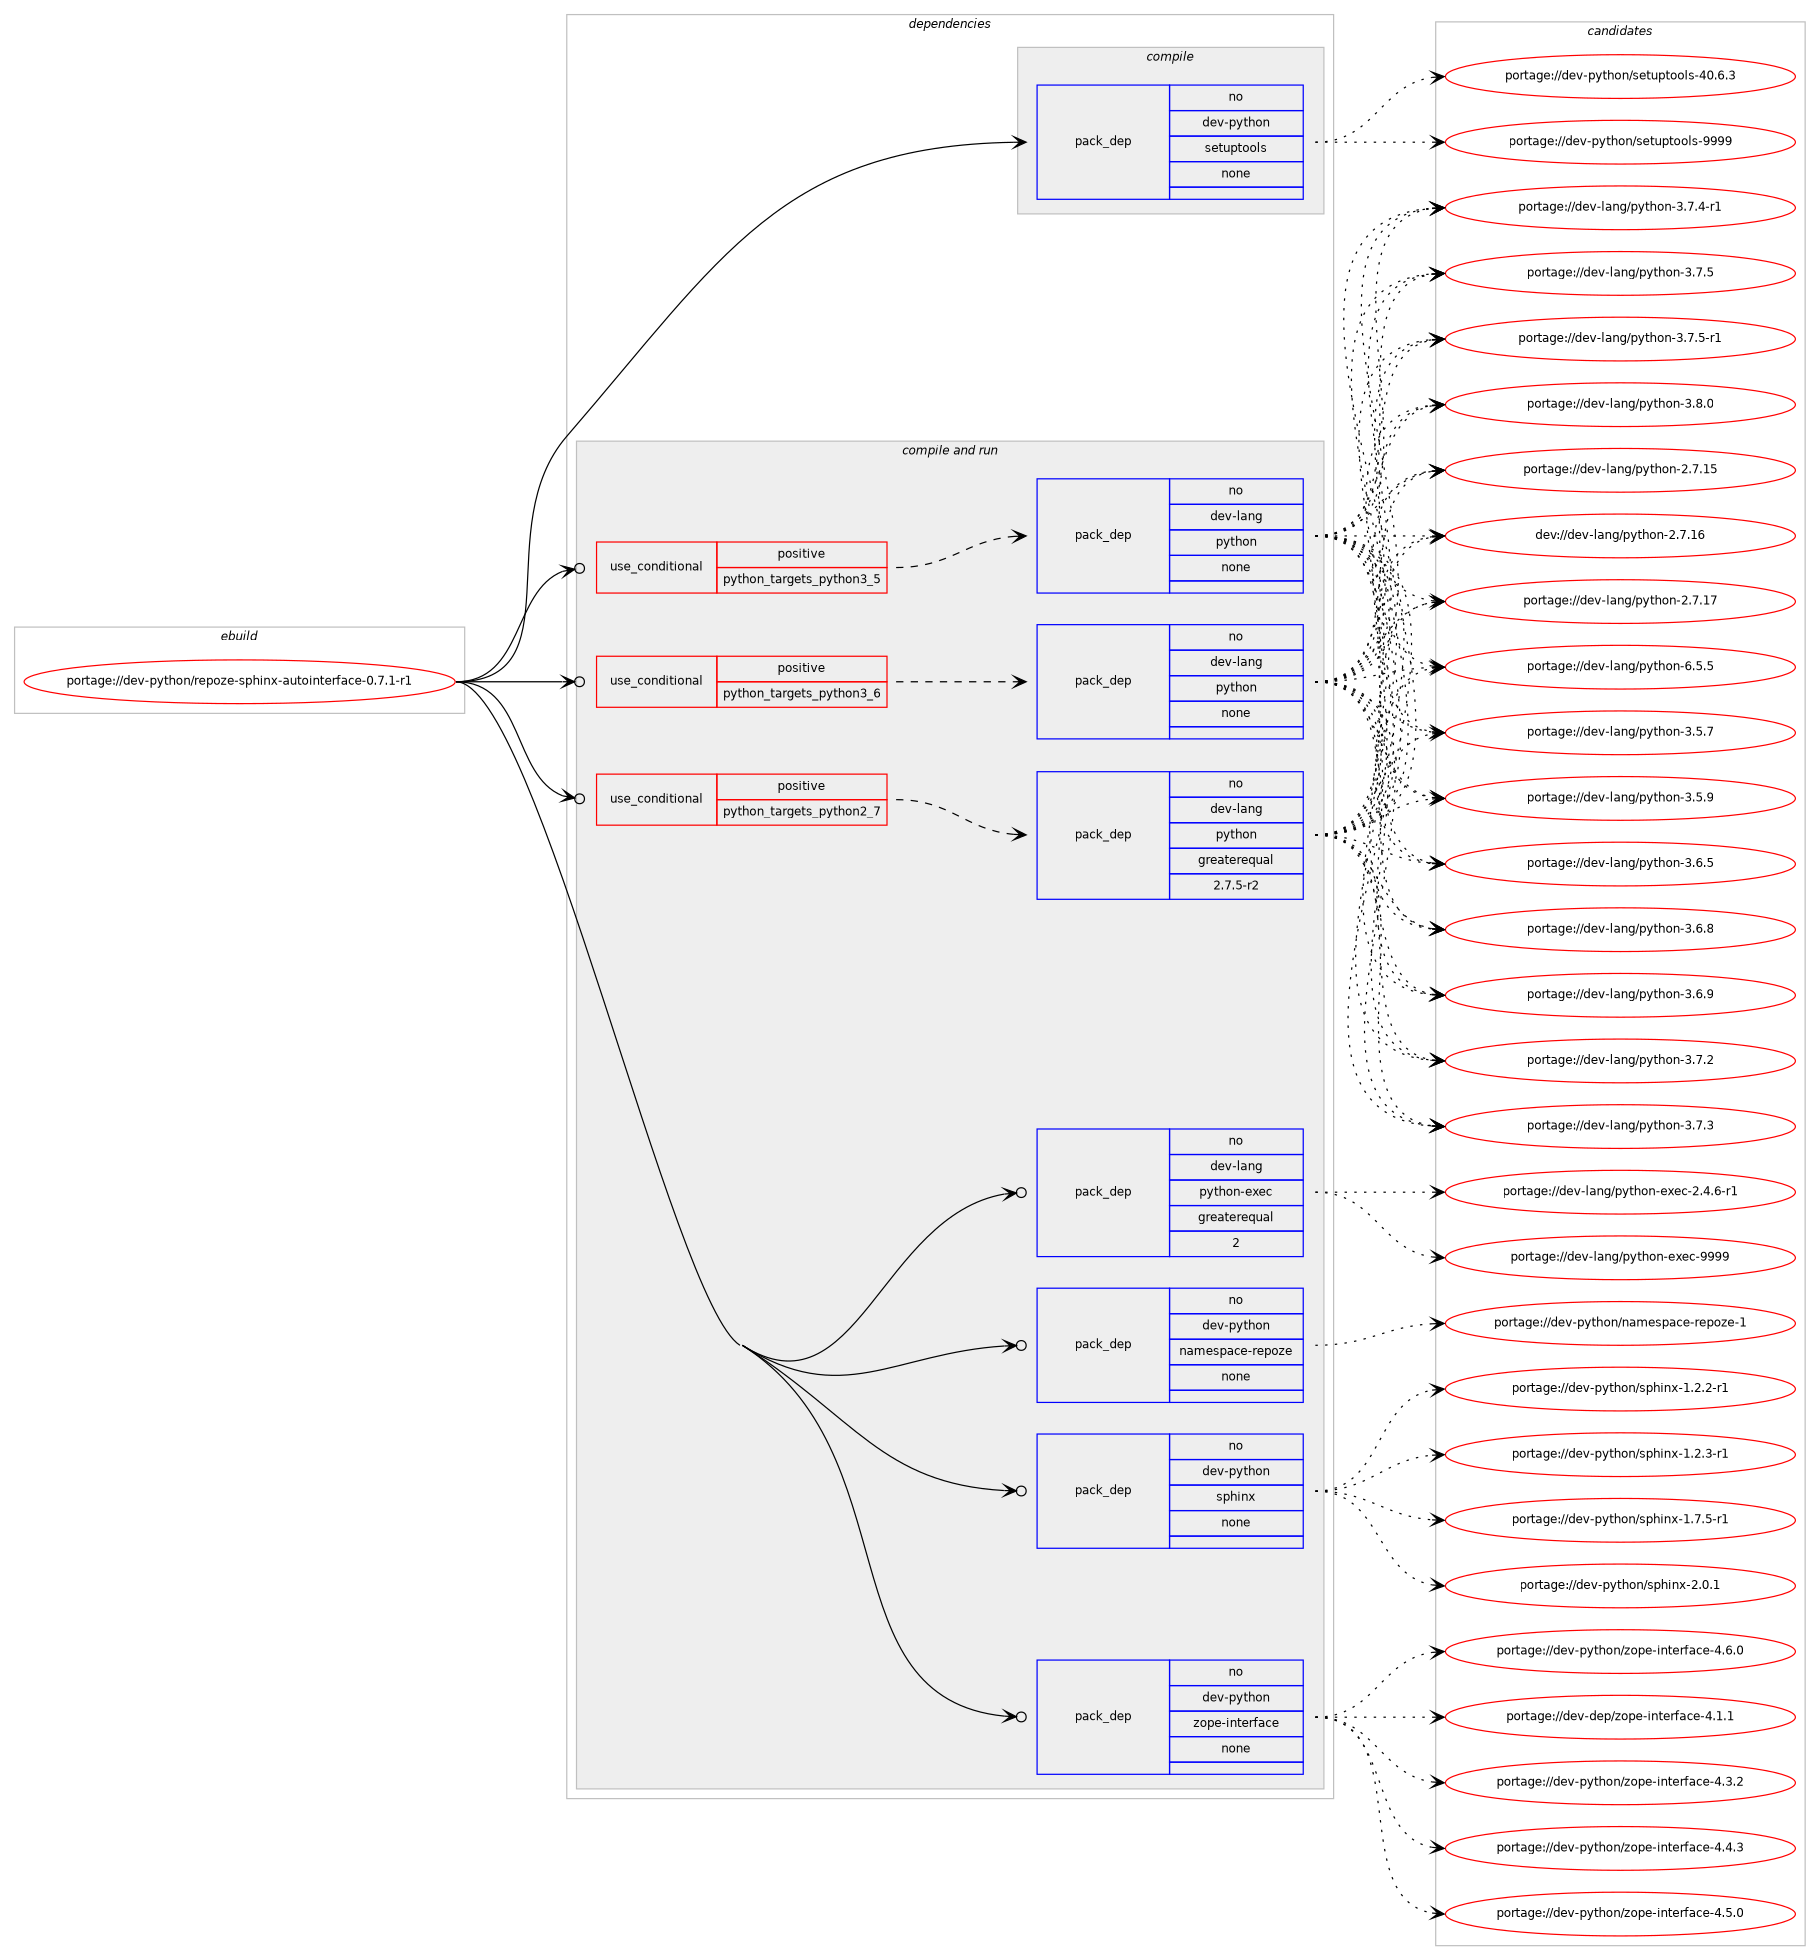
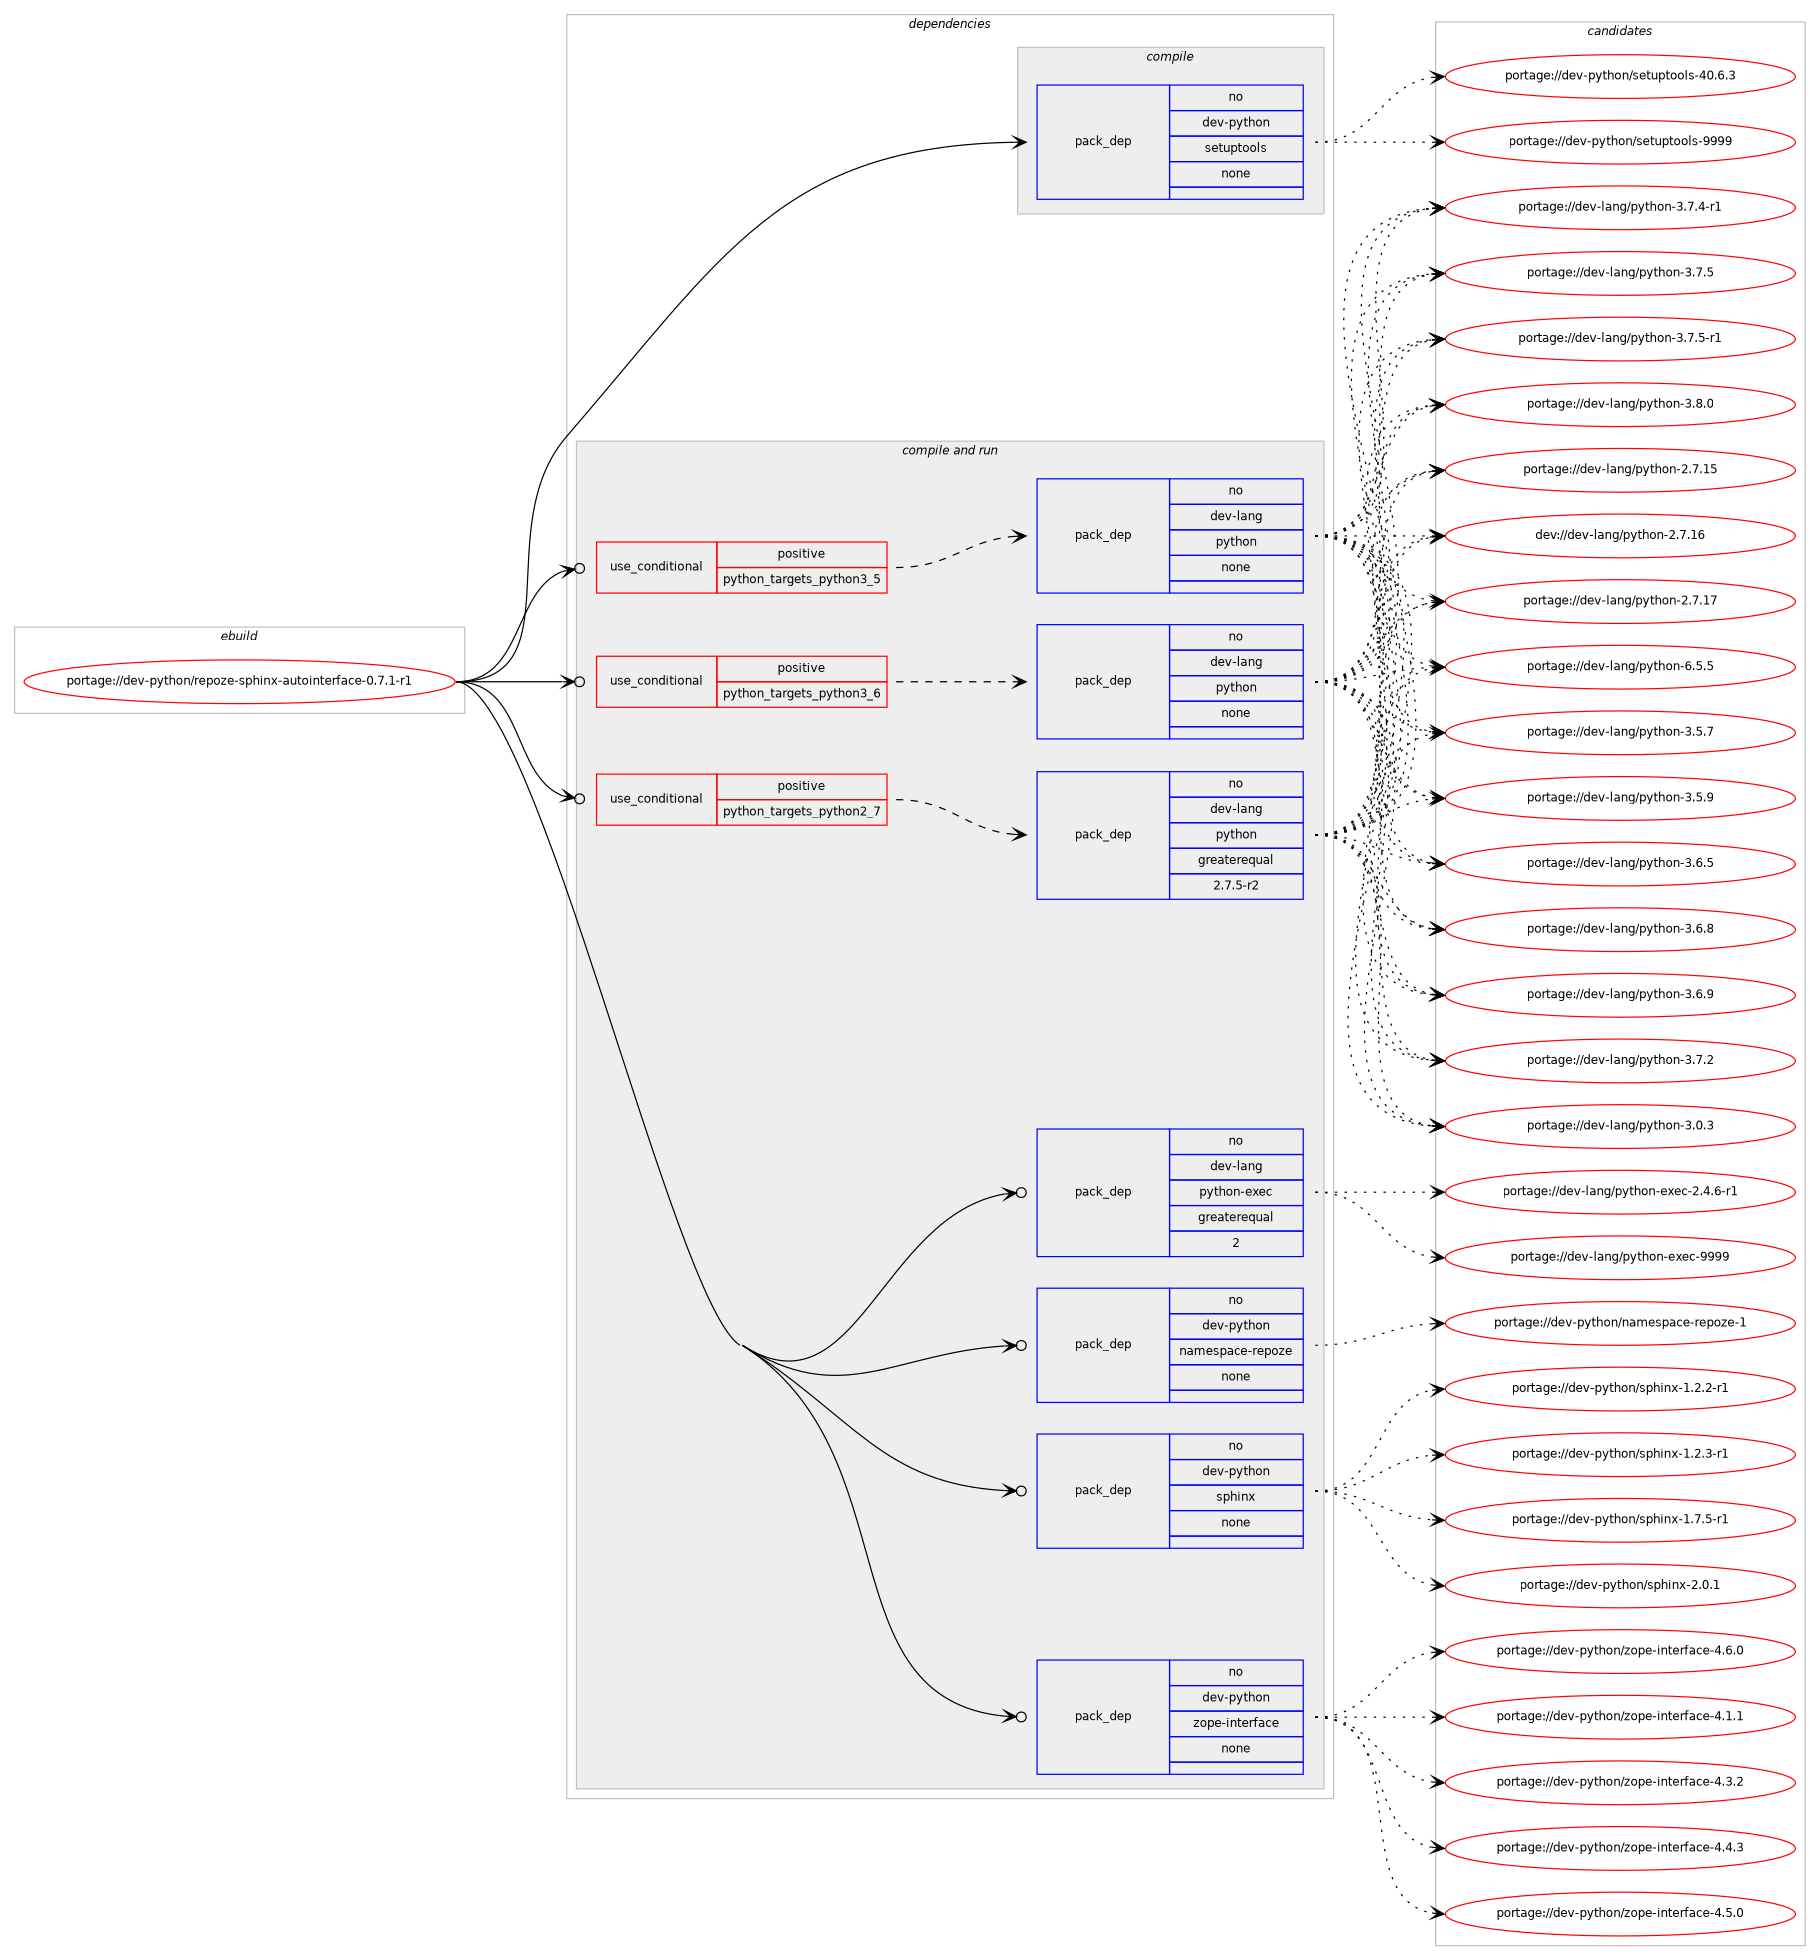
  digraph {
    compound=true
    concentrate=true
    fontname=Helvetica
    fontsize=10
    newrank=true
    rankdir=LR
    ranksep=1.5
    node [color=red fontname=Helvetica fontsize=10]
    edge [arrowhead=vee headport=w style=dotted tailport=e weight=100]
    n1 [label="portage://dev-python/repoze-sphinx-autointerface-0.7.1-r1" width=4]
    n2 [color=blue label=<<TABLE BORDER="0" CELLBORDER="1" CELLSPACING="0" CELLPADDING="4" WIDTH="220"><TR><TD ROWSPAN="6" CELLPADDING="30">pack_dep</TD></TR><TR><TD WIDTH="110">no</TD></TR><TR><TD>dev-python</TD></TR><TR><TD>setuptools</TD></TR><TR><TD>none</TD></TR><TR><TD></TD></TR></TABLE>> shape=none]
    n3 [color=blue label=<<TABLE BORDER="0" CELLBORDER="1" CELLSPACING="0" CELLPADDING="4" WIDTH="220"><TR><TD ROWSPAN="6" CELLPADDING="30">pack_dep</TD></TR><TR><TD WIDTH="110">no</TD></TR><TR><TD>dev-lang</TD></TR><TR><TD>python</TD></TR><TR><TD>greaterequal</TD></TR><TR><TD>2.7.5-r2</TD></TR></TABLE>> shape=none]
    n4 [label=<<TABLE BORDER="0" CELLBORDER="1" CELLSPACING="0" CELLPADDING="4"><TR><TD ROWSPAN="3" CELLPADDING="10">use_conditional</TD></TR><TR><TD>positive</TD></TR><TR><TD>python_targets_python2_7</TD></TR></TABLE>> shape=none]
    n5 [color=blue label=<<TABLE BORDER="0" CELLBORDER="1" CELLSPACING="0" CELLPADDING="4" WIDTH="220"><TR><TD ROWSPAN="6" CELLPADDING="30">pack_dep</TD></TR><TR><TD WIDTH="110">no</TD></TR><TR><TD>dev-lang</TD></TR><TR><TD>python</TD></TR><TR><TD>none</TD></TR><TR><TD></TD></TR></TABLE>> shape=none]
    n6 [label=<<TABLE BORDER="0" CELLBORDER="1" CELLSPACING="0" CELLPADDING="4"><TR><TD ROWSPAN="3" CELLPADDING="10">use_conditional</TD></TR><TR><TD>positive</TD></TR><TR><TD>python_targets_python3_5</TD></TR></TABLE>> shape=none]
    n7 [color=blue label=<<TABLE BORDER="0" CELLBORDER="1" CELLSPACING="0" CELLPADDING="4" WIDTH="220"><TR><TD ROWSPAN="6" CELLPADDING="30">pack_dep</TD></TR><TR><TD WIDTH="110">no</TD></TR><TR><TD>dev-lang</TD></TR><TR><TD>python</TD></TR><TR><TD>none</TD></TR><TR><TD></TD></TR></TABLE>> shape=none]
    n8 [label=<<TABLE BORDER="0" CELLBORDER="1" CELLSPACING="0" CELLPADDING="4"><TR><TD ROWSPAN="3" CELLPADDING="10">use_conditional</TD></TR><TR><TD>positive</TD></TR><TR><TD>python_targets_python3_6</TD></TR></TABLE>> shape=none]
    n9 [color=blue label=<<TABLE BORDER="0" CELLBORDER="1" CELLSPACING="0" CELLPADDING="4" WIDTH="220"><TR><TD ROWSPAN="6" CELLPADDING="30">pack_dep</TD></TR><TR><TD WIDTH="110">no</TD></TR><TR><TD>dev-lang</TD></TR><TR><TD>python-exec</TD></TR><TR><TD>greaterequal</TD></TR><TR><TD>2</TD></TR></TABLE>> shape=none]
    n10 [color=blue label=<<TABLE BORDER="0" CELLBORDER="1" CELLSPACING="0" CELLPADDING="4" WIDTH="220"><TR><TD ROWSPAN="6" CELLPADDING="30">pack_dep</TD></TR><TR><TD WIDTH="110">no</TD></TR><TR><TD>dev-python</TD></TR><TR><TD>namespace-repoze</TD></TR><TR><TD>none</TD></TR><TR><TD></TD></TR></TABLE>> shape=none]
    n11 [color=blue label=<<TABLE BORDER="0" CELLBORDER="1" CELLSPACING="0" CELLPADDING="4" WIDTH="220"><TR><TD ROWSPAN="6" CELLPADDING="30">pack_dep</TD></TR><TR><TD WIDTH="110">no</TD></TR><TR><TD>dev-python</TD></TR><TR><TD>sphinx</TD></TR><TR><TD>none</TD></TR><TR><TD></TD></TR></TABLE>> shape=none]
    n12 [color=blue label=<<TABLE BORDER="0" CELLBORDER="1" CELLSPACING="0" CELLPADDING="4" WIDTH="220"><TR><TD ROWSPAN="6" CELLPADDING="30">pack_dep</TD></TR><TR><TD WIDTH="110">no</TD></TR><TR><TD>dev-python</TD></TR><TR><TD>zope-interface</TD></TR><TR><TD>none</TD></TR><TR><TD></TD></TR></TABLE>> shape=none]
    n13 [label="portage://dev-python/setuptools-40.6.3" width=4]
    n14 [label="portage://dev-python/setuptools-9999" width=4]
    n15 [label="portage://dev-lang/python-2.7.15" width=4]
    n16 [label="dev://dev-lang/python-2.7.16" width=4]
    n17 [label="portage://dev-lang/python-2.7.17" width=4]
    n18 [label="portage://dev-lang/python-6.5.5" width=4]
    n19 [label="portage://dev-lang/python-3.5.7" width=4]
    n20 [label="portage://dev-lang/python-3.5.9" width=4]
    n21 [label="portage://dev-lang/python-3.6.5" width=4]
    n22 [label="portage://dev-lang/python-3.6.8" width=4]
    n23 [label="portage://dev-lang/python-3.6.9" width=4]
    n24 [label="portage://dev-lang/python-3.7.2" width=4]
-   n25 [label="portage://dev-lang/python-3.7.3" width=4]
+   n25 [label="portage://dev-lang/python-3.0.3" width=4]
    n26 [label="portage://dev-lang/python-3.7.4-r1" width=4]
    n27 [label="portage://dev-lang/python-3.7.5" width=4]
    n28 [label="portage://dev-lang/python-3.7.5-r1" width=4]
    n29 [label="portage://dev-lang/python-3.8.0" width=4]
    n30 [label="portage://dev-lang/python-exec-2.4.6-r1" width=4]
    n31 [label="portage://dev-lang/python-exec-9999" width=4]
    n32 [label="portage://dev-python/namespace-repoze-1" width=4]
    n33 [label="portage://dev-python/sphinx-1.2.2-r1" width=4]
    n34 [label="portage://dev-python/sphinx-1.2.3-r1" width=4]
    n35 [label="portage://dev-python/sphinx-1.7.5-r1" width=4]
    n36 [label="portage://dev-python/sphinx-2.0.1" width=4]
-   n37 [label="portage://dev-dep/zope-interface-4.1.1" width=4]
+   n37 [label="portage://dev-python/zope-interface-4.1.1" width=4]
    n38 [label="portage://dev-python/zope-interface-4.3.2" width=4]
    n39 [label="portage://dev-python/zope-interface-4.4.3" width=4]
    n40 [label="portage://dev-python/zope-interface-4.5.0" width=4]
    n41 [label="portage://dev-python/zope-interface-4.6.0" width=4]
    subgraph cluster_1 {
      color=gray
      label=<<i>ebuild</i>>
      rank=same
      n1
    }
    subgraph cluster_2 {
      color=gray
      label=<<i>dependencies</i>>
      subgraph cluster_3 {
        color=gray
        fillcolor="#eeeeee"
        label=<<i>compile</i>>
        style=filled
        subgraph sub_4 {
          color=gray
          fillcolor="#eeeeee"
          label=<<i>compile</i>>
          style=filled
          n2
        }
      }
      subgraph cluster_5 {
        color=gray
        fillcolor="#eeeeee"
        label=<<i>compile and run</i>>
        style=filled
        subgraph sub_6 {
          color=gray
          fillcolor="#eeeeee"
          label=<<i>compile and run</i>>
          style=filled
          n4
          subgraph sub_7 {
            color=gray
            fillcolor="#eeeeee"
            label=<<i>compile and run</i>>
            style=filled
            n3
          }
        }
        subgraph sub_8 {
          color=gray
          fillcolor="#eeeeee"
          label=<<i>compile and run</i>>
          style=filled
          n6
          subgraph sub_9 {
            color=gray
            fillcolor="#eeeeee"
            label=<<i>compile and run</i>>
            style=filled
            n5
          }
        }
        subgraph sub_10 {
          color=gray
          fillcolor="#eeeeee"
          label=<<i>compile and run</i>>
          style=filled
          n8
          subgraph sub_11 {
            color=gray
            fillcolor="#eeeeee"
            label=<<i>compile and run</i>>
            style=filled
            n7
          }
        }
        subgraph sub_12 {
          color=gray
          fillcolor="#eeeeee"
          label=<<i>compile and run</i>>
          style=filled
          n9
        }
        subgraph sub_13 {
          color=gray
          fillcolor="#eeeeee"
          label=<<i>compile and run</i>>
          style=filled
          n10
        }
        subgraph sub_14 {
          color=gray
          fillcolor="#eeeeee"
          label=<<i>compile and run</i>>
          style=filled
          n11
        }
        subgraph sub_15 {
          color=gray
          fillcolor="#eeeeee"
          label=<<i>compile and run</i>>
          style=filled
          n12
        }
      }
      subgraph cluster_16 {
        color=gray
        fillcolor="#eeeeee"
        label=<<i>run</i>>
        style=filled
      }
    }
    subgraph cluster_17 {
      color=gray
      label=<<i>candidates</i>>
      rank=same
      subgraph sub_18 {
        color=black
        label=<<i>candidates</i>>
        nodesep=1
        rank=same
        n13
        n14
      }
      subgraph sub_19 {
        color=black
        label=<<i>candidates</i>>
        nodesep=1
        rank=same
        n15
        n16
        n17
        n18
        n19
        n20
        n21
        n22
        n23
        n24
        n25
        n26
        n27
        n28
        n29
      }
      subgraph sub_20 {
        color=black
        label=<<i>candidates</i>>
        nodesep=1
        rank=same
        n15
        n16
        n17
        n18
        n19
        n20
        n21
        n22
        n23
        n24
        n25
        n26
        n27
        n28
        n29
      }
      subgraph sub_21 {
        color=black
        label=<<i>candidates</i>>
        nodesep=1
        rank=same
        n15
        n16
        n17
        n18
        n19
        n20
        n21
        n22
        n23
        n24
        n25
        n26
        n27
        n28
        n29
      }
      subgraph sub_22 {
        color=black
        label=<<i>candidates</i>>
        nodesep=1
        rank=same
        n30
        n31
      }
      subgraph sub_23 {
        color=black
        label=<<i>candidates</i>>
        nodesep=1
        rank=same
        n32
      }
      subgraph sub_24 {
        color=black
        label=<<i>candidates</i>>
        nodesep=1
        rank=same
        n33
        n34
        n35
        n36
      }
      subgraph sub_25 {
        color=black
        label=<<i>candidates</i>>
        nodesep=1
        rank=same
        n37
        n38
        n39
        n40
        n41
      }
    }
    n1 -> n2 [style=solid weight=20]
    n1 -> n4 [arrowhead=odotvee style=solid weight=20]
    n1 -> n6 [arrowhead=odotvee style=solid weight=20]
    n1 -> n8 [arrowhead=odotvee style=solid weight=20]
    n1 -> n9 [arrowhead=odotvee style=solid weight=20]
    n1 -> n10 [arrowhead=odotvee style=solid weight=20]
    n1 -> n11 [arrowhead=odotvee style=solid weight=20]
    n1 -> n12 [arrowhead=odotvee style=solid weight=20]
    n2 -> n13
    n2 -> n14
    n3 -> n15
    n3 -> n16
    n3 -> n17
    n3 -> n18
    n3 -> n19
    n3 -> n20
    n3 -> n21
    n3 -> n22
    n3 -> n23
    n3 -> n24
    n3 -> n25
    n3 -> n26
    n3 -> n27
    n3 -> n28
    n3 -> n29
    n4 -> n3 [style=dashed weight=20]
    n5 -> n15
    n5 -> n16
    n5 -> n17
    n5 -> n18
    n5 -> n19
    n5 -> n20
    n5 -> n21
    n5 -> n22
    n5 -> n23
    n5 -> n24
    n5 -> n25
    n5 -> n26
    n5 -> n27
    n5 -> n28
    n5 -> n29
    n6 -> n5 [style=dashed weight=20]
    n7 -> n15
    n7 -> n16
    n7 -> n17
    n7 -> n18
    n7 -> n19
    n7 -> n20
    n7 -> n21
    n7 -> n22
    n7 -> n23
    n7 -> n24
    n7 -> n25
    n7 -> n26
    n7 -> n27
    n7 -> n28
    n7 -> n29
    n8 -> n7 [style=dashed weight=20]
    n9 -> n30
    n9 -> n31
    n10 -> n32
    n11 -> n33
    n11 -> n34
    n11 -> n35
    n11 -> n36
    n12 -> n37
    n12 -> n38
    n12 -> n39
    n12 -> n40
    n12 -> n41
  }
